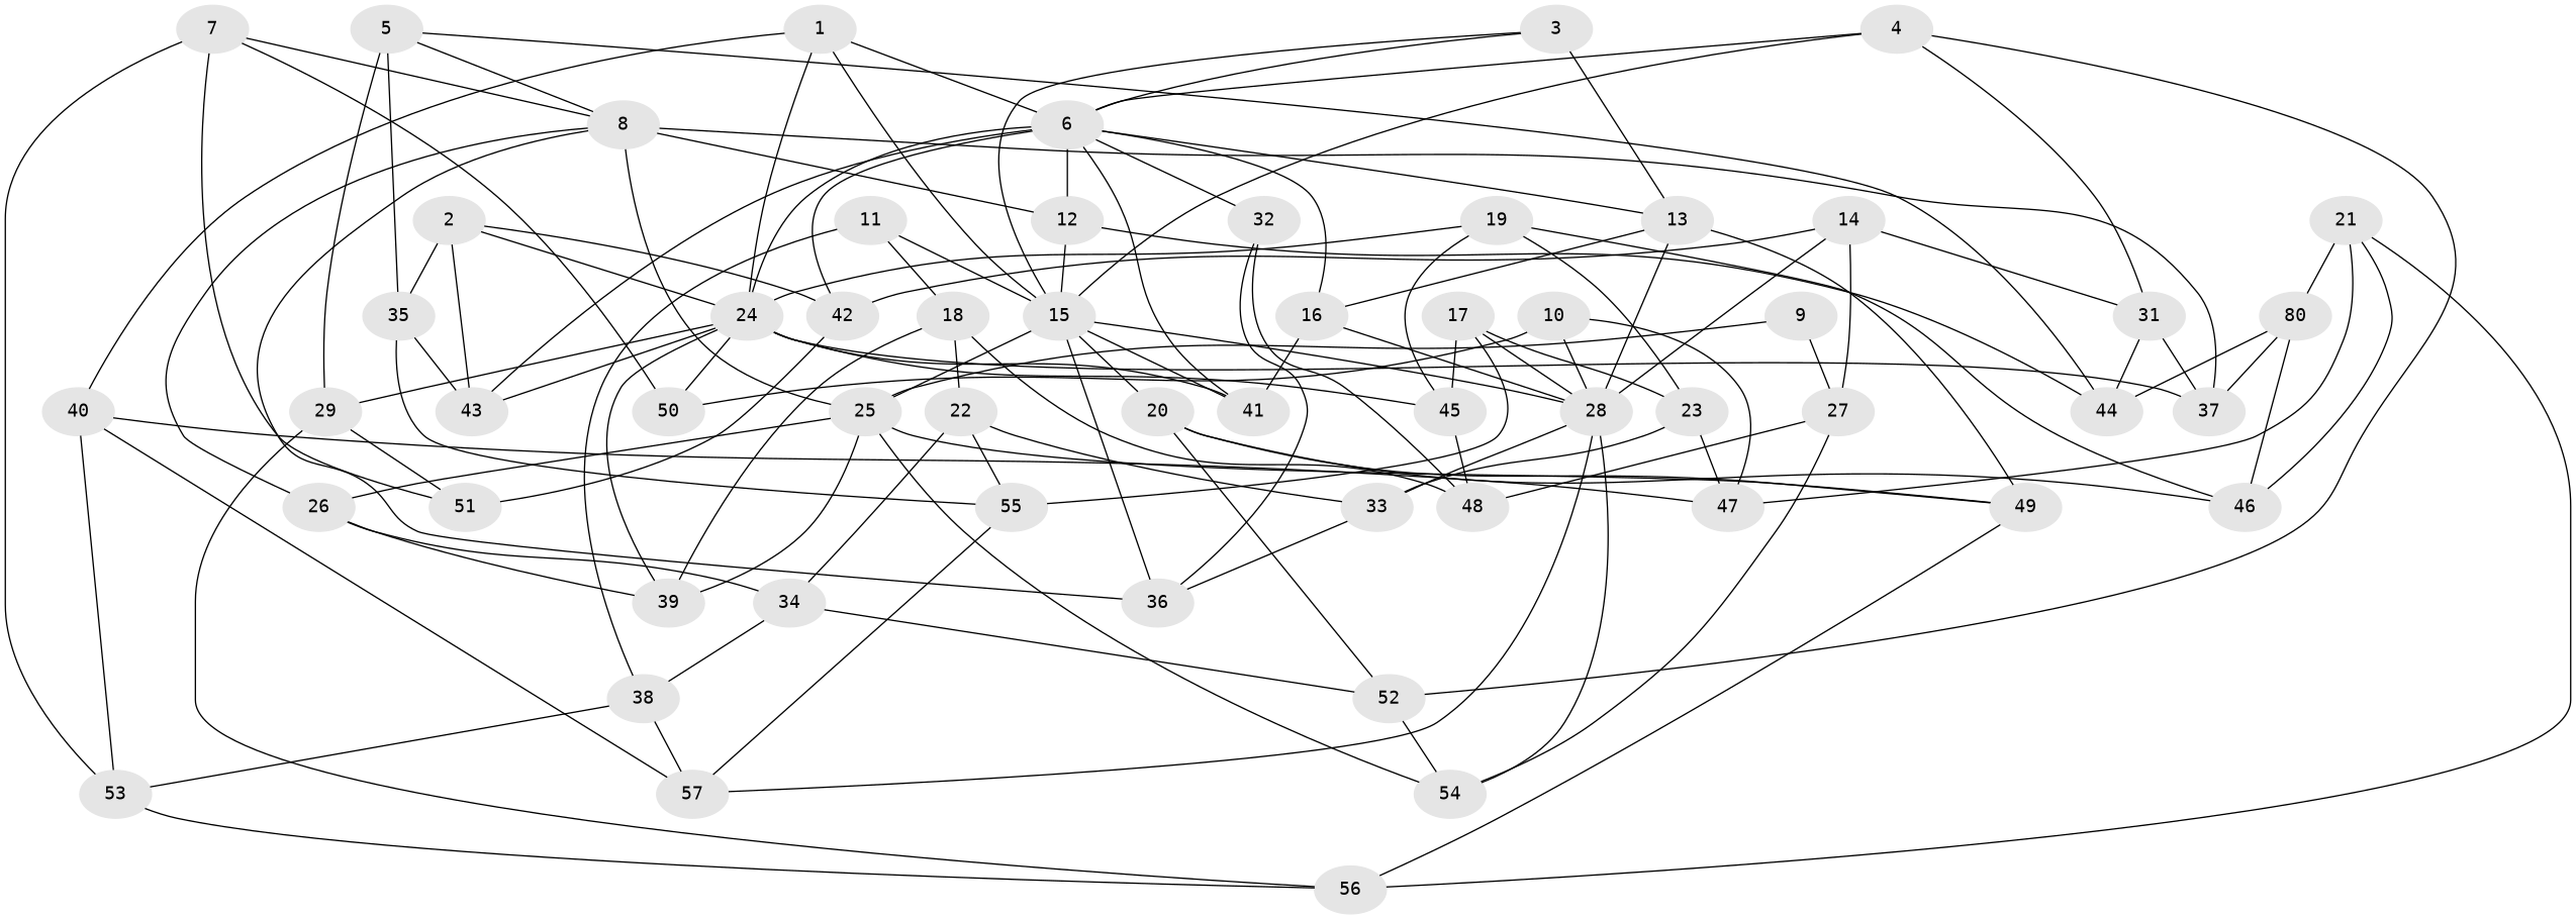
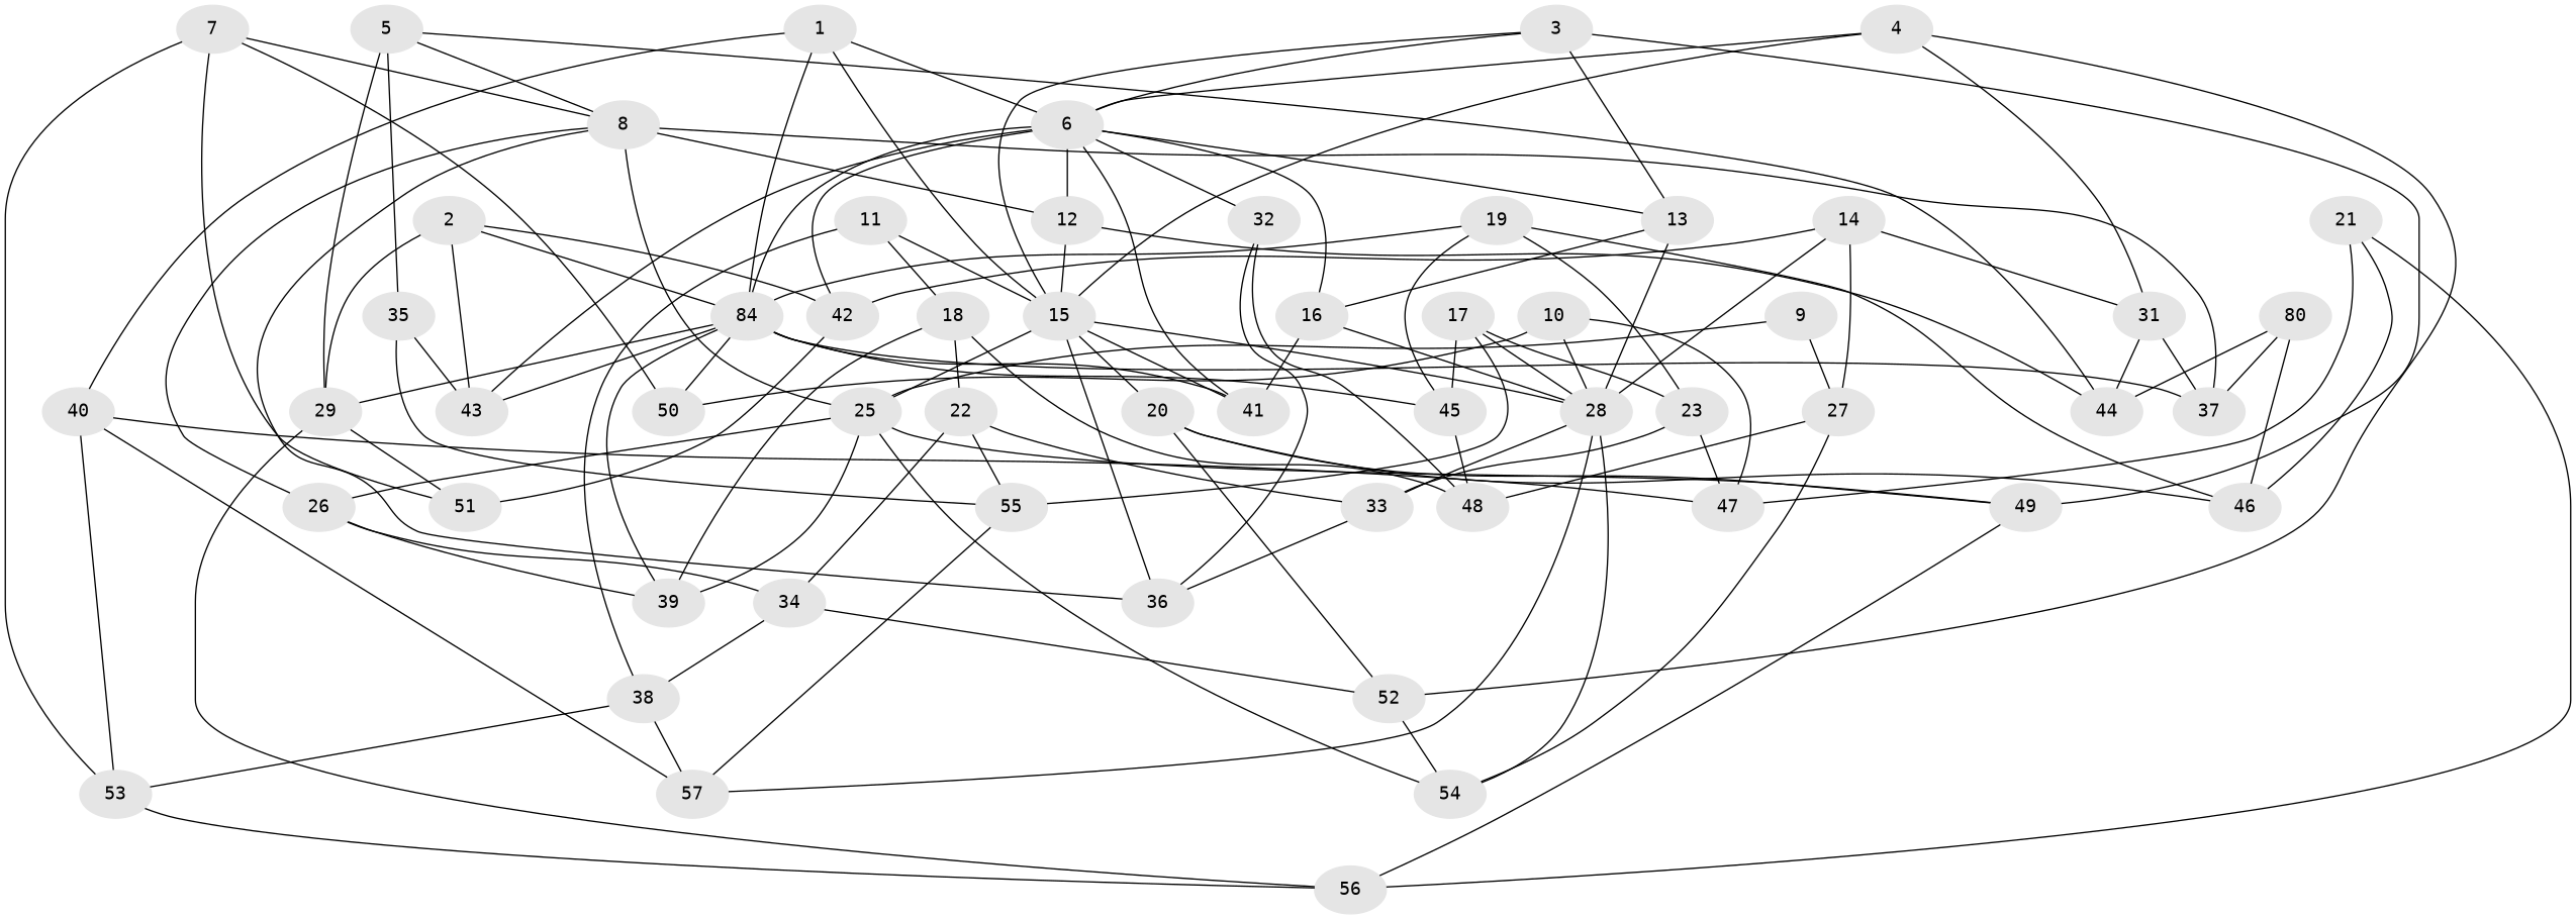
  graph {
    fontname="DejaVu Sans Mono"
    node [color=gray90 fontname="DejaVu Sans Mono" style=filled]
    edge [fontname="DejaVu Sans Mono" weight=1.0]
    1
    6
    15
-   24
+   24 [label=84]
    40
    42
    43
    13
    12
    16
    32
    41
    25
    36
    28
    20
    29
    50
    37
    45
    39
    53
    47
    57
    2
    35
    55
    51
    3
    49
    56
    4
    31
    52
    44
    54
    5
    8
    26
    48
    7
    34
    9
    27
    10
    33
    11
    18
    38
    22
    14
    46
    17
    23
    19
    21
    n57 [label=80]
    1 -- 6
    1 -- 15
    1 -- 24
    1 -- 40
    6 -- 24
    6 -- 42
    6 -- 43
    6 -- 13
    6 -- 12
    6 -- 16
    6 -- 32 [weight=2.0]
    6 -- 41
    15 -- 41
    15 -- 25 [weight=2.0]
    15 -- 36
    15 -- 28
    15 -- 20
    24 -- 43
    24 -- 41
    24 -- 29
    24 -- 50 [weight=2.0]
    24 -- 37
    24 -- 45
    24 -- 39
    40 -- 53
    40 -- 47
    40 -- 57
    42 -- 51
    13 -- 16
    13 -- 28
    12 -- 15
    12 -- 44
    16 -- 41
    16 -- 28
    32 -- 36
    32 -- 48
    25 -- 39
    25 -- 49
    25 -- 54
    25 -- 26
    28 -- 57
    28 -- 54
    28 -- 33
    20 -- 49
    20 -- 52
    20 -- 46
    29 -- 51
    29 -- 56
    45 -- 48
    53 -- 56
    2 -- 24
    2 -- 42
    2 -- 43
-   2 -- 35
+   2 -- 29
    35 -- 43
    35 -- 55
    55 -- 57
    3 -- 6
    3 -- 15
    3 -- 13
-   13 -- 49
+   3 -- 49
    49 -- 56
    4 -- 6
    4 -- 15
    4 -- 31
    4 -- 52
    31 -- 37
    31 -- 44
    52 -- 54
    5 -- 29
    5 -- 35
    5 -- 44
    5 -- 8
    8 -- 12
    8 -- 25 [weight=4.0]
    8 -- 36
    8 -- 37
    8 -- 26
    26 -- 39
    26 -- 34
    7 -- 50
    7 -- 53
    7 -- 51
    7 -- 8
    34 -- 52
    34 -- 38
    9 -- 25 [weight=2.0]
    9 -- 27
    27 -- 54
    27 -- 48
    10 -- 28 [weight=2.0]
    10 -- 50
    10 -- 47
    33 -- 36
    11 -- 15 [weight=2.0]
    11 -- 18
    11 -- 38
    18 -- 39
    18 -- 48
    18 -- 22
    38 -- 53
    38 -- 57
    22 -- 55
    22 -- 34
    22 -- 33
    14 -- 42
    14 -- 28
    14 -- 31
    14 -- 27
    17 -- 28
    17 -- 45
    17 -- 55
    17 -- 23
    23 -- 47
    23 -- 33
    19 -- 24
    19 -- 45
    19 -- 46
    19 -- 23
    21 -- 47
    21 -- 56
    21 -- 46
-   21 -- n57
    n57 -- 37
    n57 -- 44
    n57 -- 46
  }
